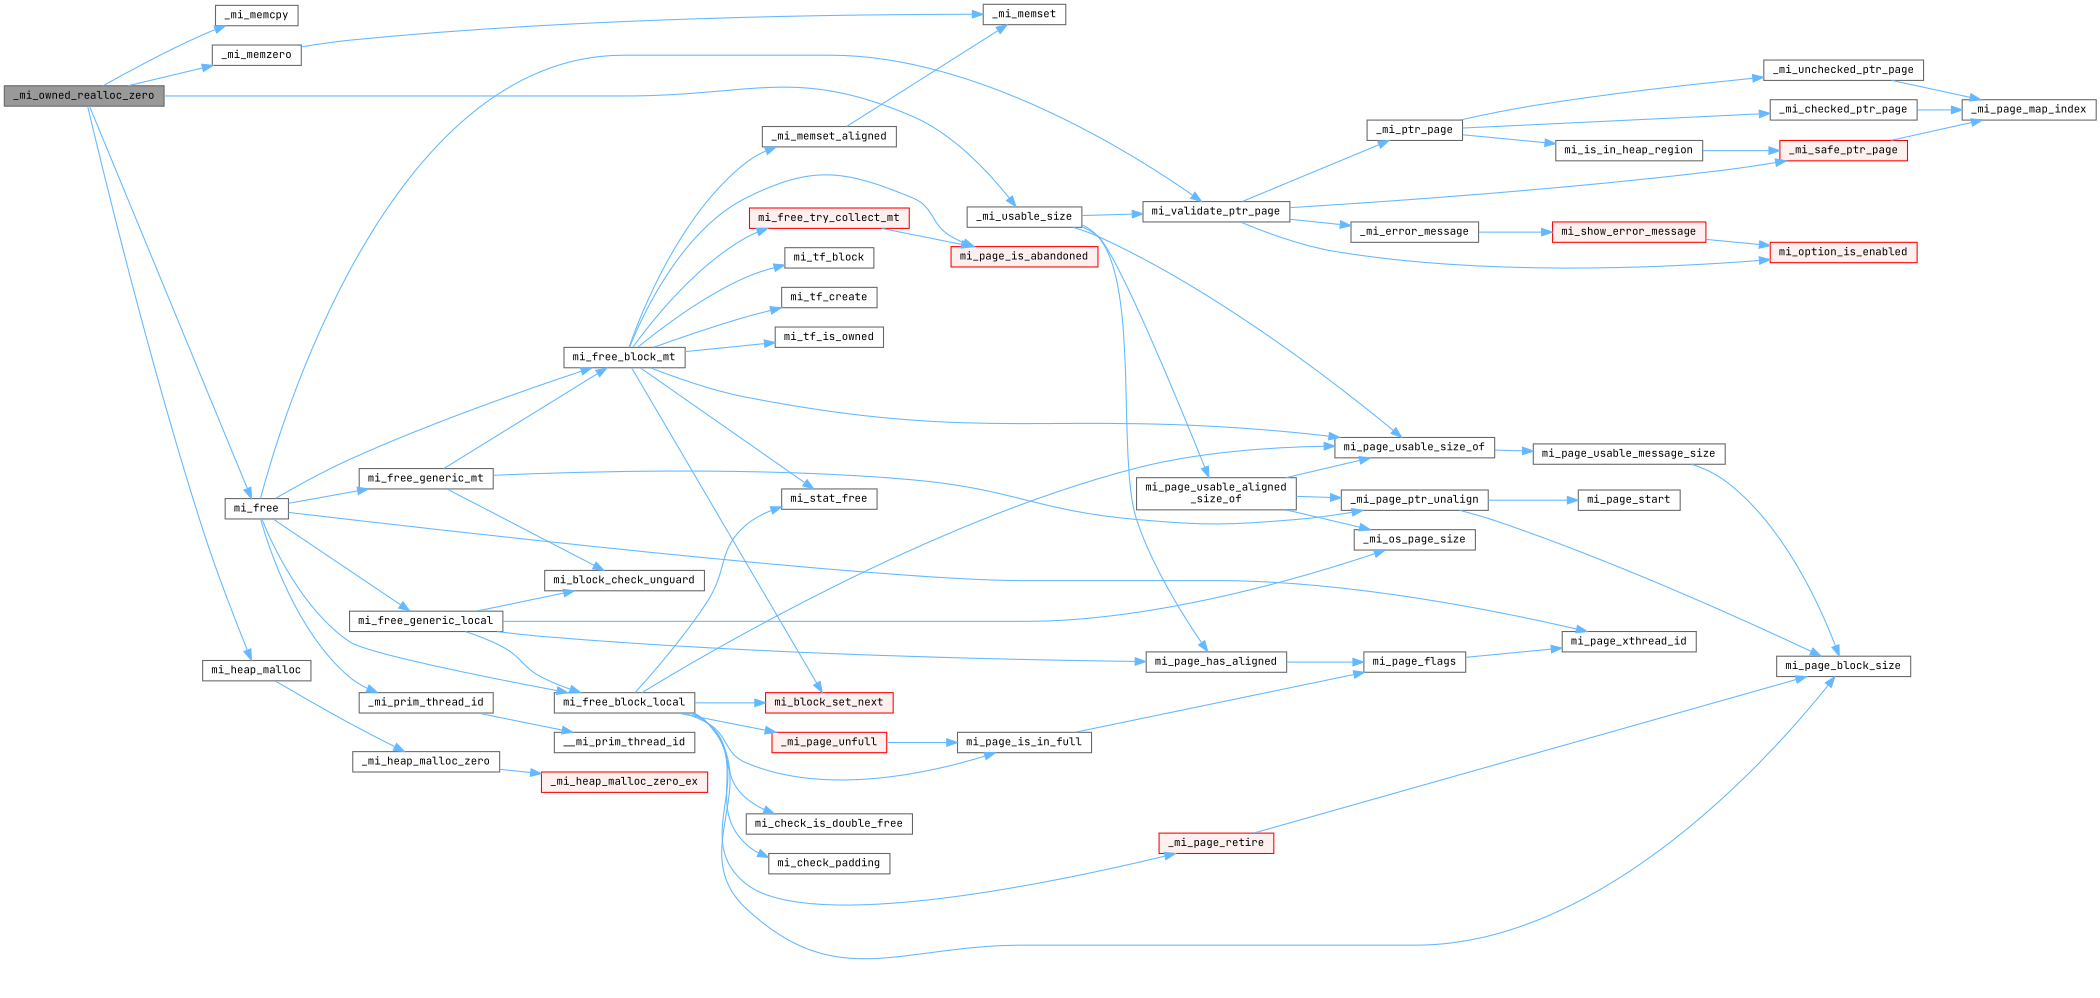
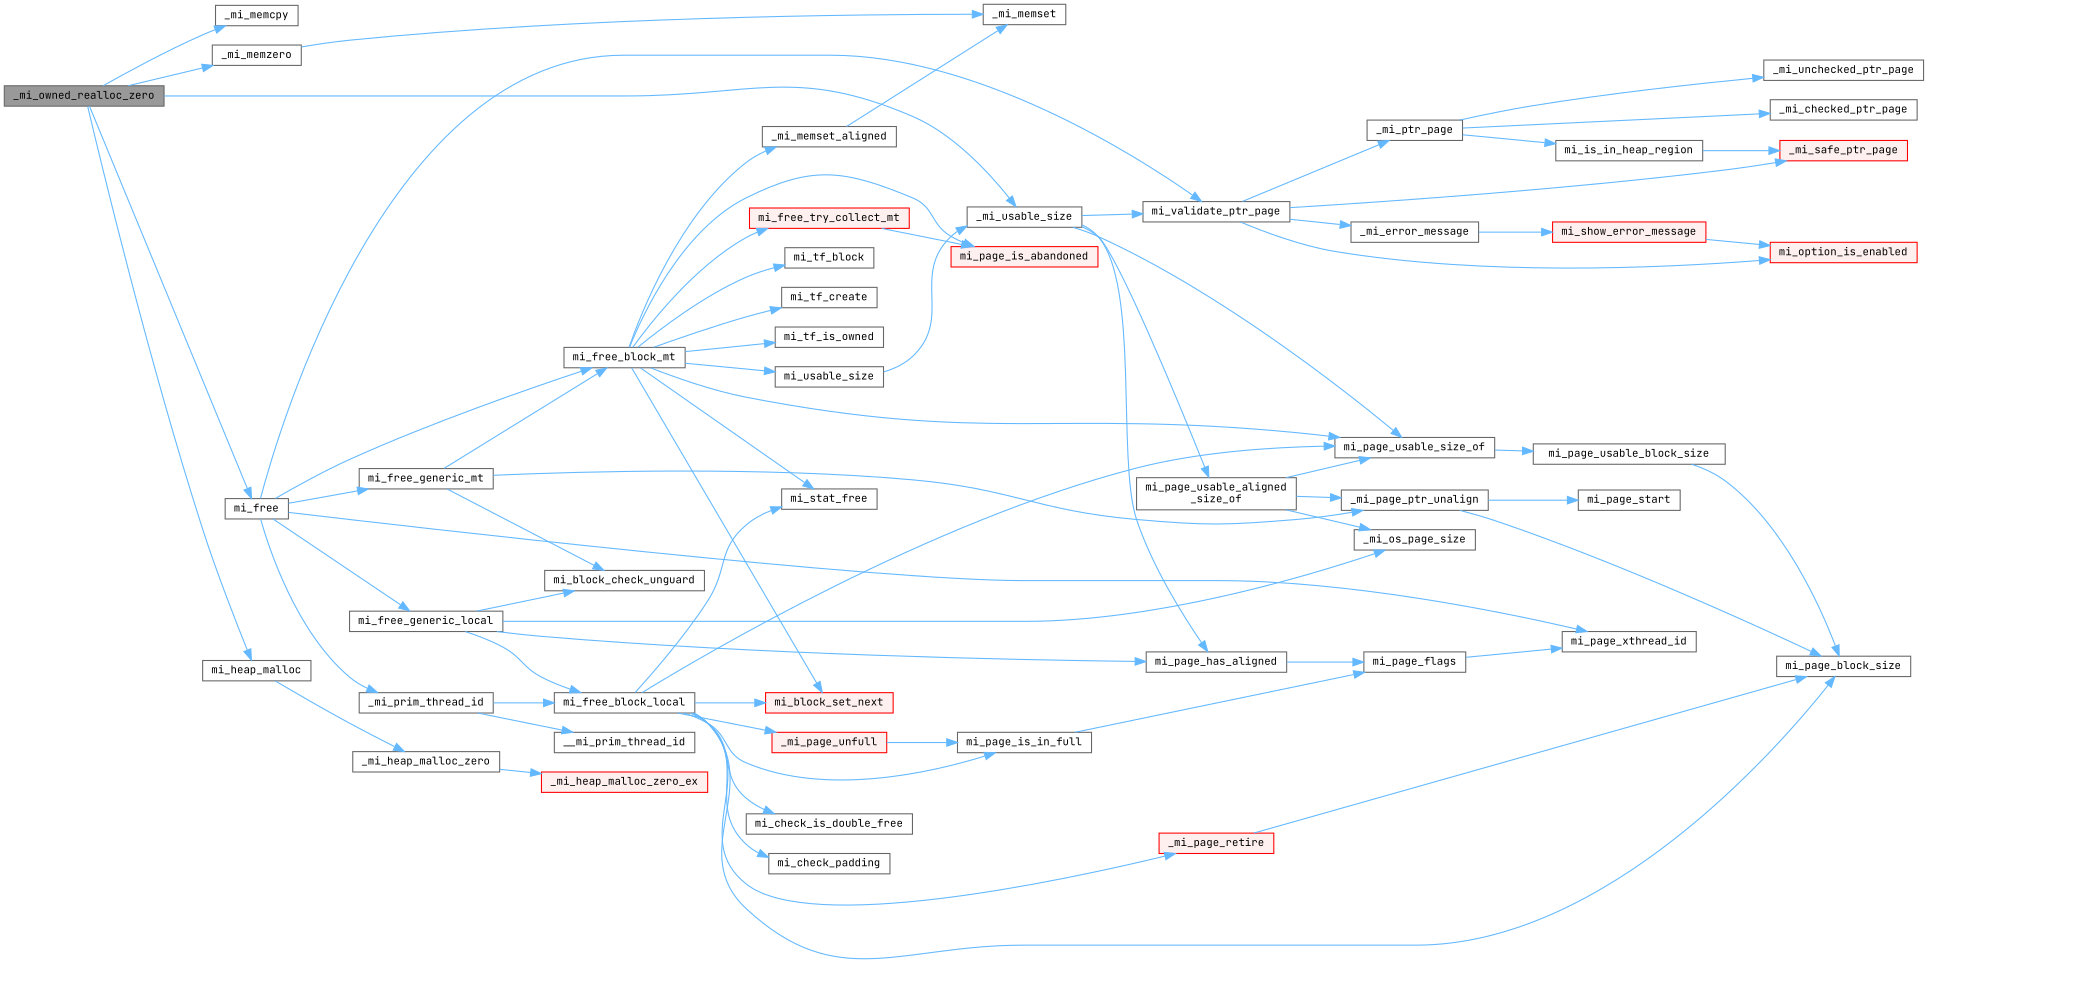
  digraph {
    fontname="JetBrains Mono"
    rankdir=LR
    node [color=grey40 fillcolor=white fontname="JetBrains Mono" fontsize=10 shape=box style=filled]
    edge [color=steelblue1 fontname="JetBrains Mono" fontsize=10 labelfontname=Helvetica labelfontsize=10 style=solid]
    n1 [color=gray40 fillcolor=grey60 fontcolor=black height=0.2 label=_mi_owned_realloc_zero width=0.4]
    n2 [height=0.2 label=_mi_memcpy width=0.4]
    n3 [height=0.2 label=_mi_memzero width=0.4]
    n4 [height=0.2 label=_mi_usable_size width=0.4]
    n5 [height=0.2 label=mi_free width=0.4]
    n6 [height=0.2 label=mi_heap_malloc width=0.4]
    n7 [height=0.2 label=_mi_memset width=0.4]
    n8 [height=0.2 label=mi_page_has_aligned width=0.4]
    n9 [height=0.2 label="mi_page_usable_aligned\l_size_of" width=0.4]
    n10 [height=0.2 label=mi_page_usable_size_of width=0.4]
    n11 [height=0.2 label=mi_validate_ptr_page width=0.4]
    n12 [height=0.2 label=mi_page_xthread_id width=0.4]
    n13 [height=0.2 label=_mi_prim_thread_id width=0.4]
    n14 [height=0.2 label=mi_free_block_local width=0.4]
    n15 [height=0.2 label=mi_free_block_mt width=0.4]
    n16 [height=0.2 label=mi_free_generic_local width=0.4]
    n17 [height=0.2 label=mi_free_generic_mt width=0.4]
    n18 [height=0.2 label=_mi_heap_malloc_zero width=0.4]
    n19 [height=0.2 label=mi_page_flags width=0.4]
    n20 [height=0.2 label=_mi_os_page_size width=0.4]
    n21 [height=0.2 label=_mi_page_ptr_unalign width=0.4]
-   n22 [height=0.2 label=mi_page_usable_message_size width=0.4]
+   n22 [height=0.2 label=mi_page_usable_block_size width=0.4]
    n23 [height=0.2 label=_mi_error_message width=0.4]
    n24 [color=red fillcolor="#FFF0F0" height=0.2 label=mi_option_is_enabled width=0.4]
    n25 [height=0.2 label=_mi_ptr_page width=0.4]
    n26 [color=red fillcolor="#FFF0F0" height=0.2 label=_mi_safe_ptr_page width=0.4]
    n27 [height=0.2 label=mi_page_block_size width=0.4]
    n28 [height=0.2 label=mi_page_start width=0.4]
    n29 [color=red fillcolor="#FFF0F0" height=0.2 label=mi_show_error_message width=0.4]
    n30 [height=0.2 label=_mi_checked_ptr_page width=0.4]
    n31 [height=0.2 label=_mi_unchecked_ptr_page width=0.4]
    n32 [height=0.2 label=mi_is_in_heap_region width=0.4]
-   n33 [height=0.2 label=_mi_page_map_index width=0.4]
    n34 [height=0.2 label=__mi_prim_thread_id width=0.4]
    n35 [color=red fillcolor="#FFF0F0" height=0.2 label=_mi_page_retire width=0.4]
    n36 [color=red fillcolor="#FFF0F0" height=0.2 label=_mi_page_unfull width=0.4]
    n37 [height=0.2 label=mi_page_is_in_full width=0.4]
    n38 [color=red fillcolor="#FFF0F0" height=0.2 label=mi_block_set_next width=0.4]
    n39 [height=0.2 label=mi_check_is_double_free width=0.4]
    n40 [height=0.2 label=mi_check_padding width=0.4]
    n41 [height=0.2 label=mi_stat_free width=0.4]
    n42 [height=0.2 label=_mi_memset_aligned width=0.4]
    n43 [color=red fillcolor="#FFF0F0" height=0.2 label=mi_free_try_collect_mt width=0.4]
    n44 [color=red fillcolor="#FFF0F0" height=0.2 label=mi_page_is_abandoned width=0.4]
    n45 [height=0.2 label=mi_tf_block width=0.4]
    n46 [height=0.2 label=mi_tf_create width=0.4]
    n47 [height=0.2 label=mi_tf_is_owned width=0.4]
+   n48 [height=0.2 label=mi_usable_size width=0.4]
    n49 [height=0.2 label=mi_block_check_unguard width=0.4]
    n50 [color=red fillcolor="#FFF0F0" height=0.2 label=_mi_heap_malloc_zero_ex width=0.4]
    n1 -> n2
    n1 -> n3
    n1 -> n4
    n1 -> n5
    n1 -> n6
    n3 -> n7
    n4 -> n8
    n4 -> n9
    n4 -> n10
    n4 -> n11
    n5 -> n11
    n5 -> n12
    n5 -> n13
-   n5 -> n14
+   n13 -> n14
    n5 -> n15
    n5 -> n16
    n5 -> n17
    n6 -> n18
    n8 -> n19
    n9 -> n10
    n9 -> n20
    n9 -> n21
    n10 -> n22
    n11 -> n23
    n11 -> n24
    n11 -> n25
    n11 -> n26
    n13 -> n34
    n14 -> n10
    n14 -> n27
    n14 -> n35
    n14 -> n36
    n14 -> n37
    n14 -> n38
    n14 -> n39
    n14 -> n40
    n14 -> n41
    n15 -> n10
    n15 -> n38
    n15 -> n41
    n15 -> n42
    n15 -> n43
    n15 -> n44
    n15 -> n45
    n15 -> n46
    n15 -> n47
+   n15 -> n48
    n16 -> n8
    n16 -> n14
    n16 -> n20
    n16 -> n49
    n17 -> n15
    n17 -> n21
    n17 -> n49
    n18 -> n50
    n19 -> n12
    n21 -> n27
    n21 -> n28
    n22 -> n27
    n23 -> n29
    n25 -> n30
    n25 -> n31
    n25 -> n32
-   n26 -> n33
    n29 -> n24
-   n30 -> n33
-   n31 -> n33
    n32 -> n26
    n35 -> n27
    n36 -> n37
    n37 -> n19
    n42 -> n7
    n43 -> n44
+   n48 -> n4
  }
